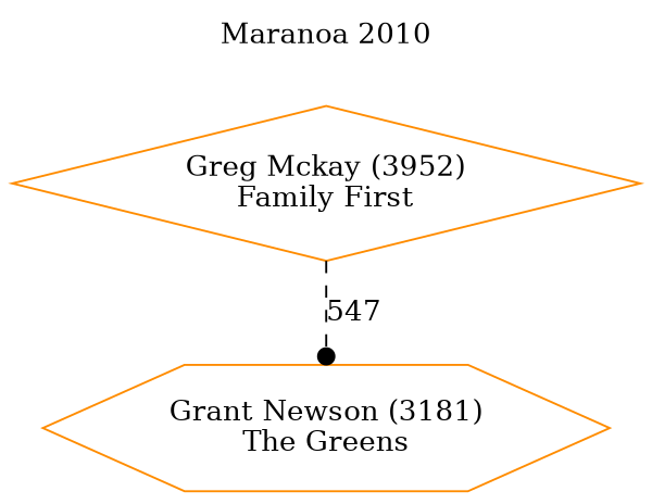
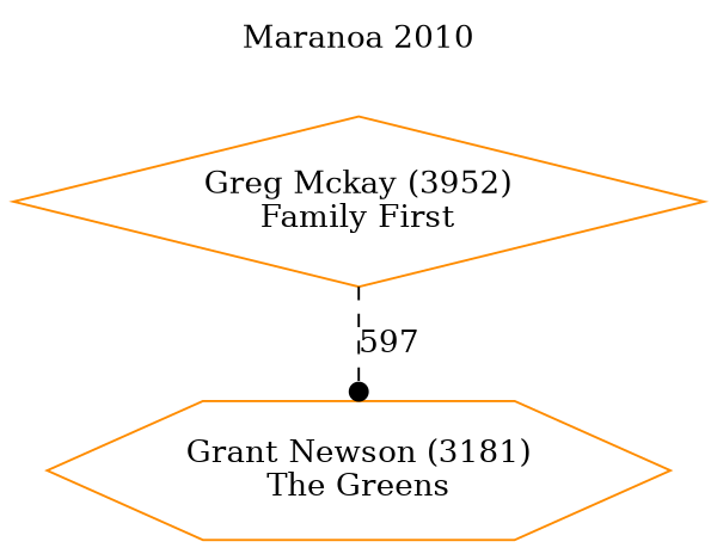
  digraph {
    label="Maranoa 2010"
    labelloc=t
    mclimit=10
    node [color=darkorange]
    n1 [label="Grant Newson (3181)\nThe Greens" shape=hexagon]
    n2 [label="Greg Mckay (3952)\nFamily First" shape=diamond]
-   n2 -> n1 [label=547 style=dashed arrowhead=dot]
+   n2 -> n1 [label=597 style=dashed arrowhead=dot]
  }
